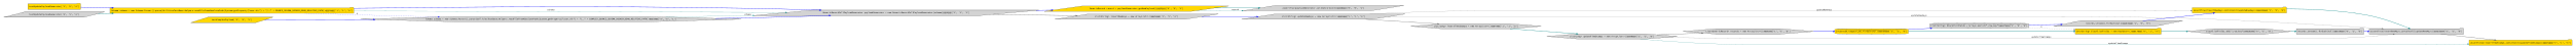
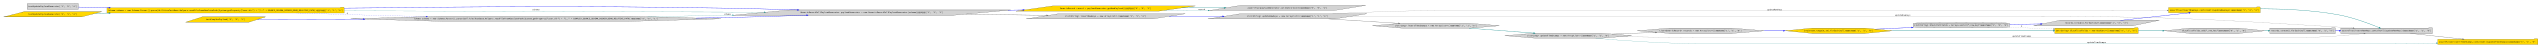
  digraph {
    fontname="Source Code Pro"
    rankdir=LR
    node [fillcolor=lightgrey fontname="Source Code Pro" shape=parallelogram style=filled]
    edge [color=blue fontname="Source Code Pro" style=bold]
    n1 [label="assertTrue(payloadGenerator.validate(record))@@@6@@@['0', '0', '1']"]
    n2 [fillcolor=gold label="Schema schema = new Schema.Parser().parse(UtilitiesTestBase.Helpers.readFileFromAbsolutePath(System.getProperty(\"user.dir\") + \"/..\" + SOURCE_SCHEMA_DOCKER_DEMO_RELATIVE_PATH))@@@3@@@['1', '1', '0']" shape=folder]
    n3 [label="Schema schema = new Schema.Parser().parse(UtilitiesTestBase.Helpers.readFileFromAbsolutePath(System.getProperty(\"user.dir\") + \"/..\" + COMPLEX_SOURCE_SCHEMA_DOCKER_DEMO_RELATIVE_PATH))@@@3@@@['0', '0', '1']" shape=hexagon]
    n4 [label="GenericRecordFullPayloadGenerator payloadGenerator = new GenericRecordFullPayloadGenerator(schema)@@@4@@@['1', '1', '1']"]
    n5 [fillcolor=gold label="GenericRecord record = payloadGenerator.getNewPayload()@@@5@@@['0', '0', '1']"]
    n6 [label="List<String> insertRowKeys = new ArrayList<>()@@@5@@@['1', '1', '0']"]
    n7 [label="List<String> updateRowKeys = new ArrayList<>()@@@6@@@['1', '1', '0']"]
    n8 [label="List<Long> insertTimeStamps = new ArrayList<>()@@@7@@@['1', '1', '0']" shape=hexagon]
    n9 [label="assertTrue(insertRowKeys.containsAll(updateRowKeys))@@@25@@@['1', '1', '0']" shape=folder]
    n10 [fillcolor=gold label="assertTrue(insertRowKeys.containsAll(updateRowKeys))@@@24@@@['1', '0', '0']" shape=folder]
    n11 [label="List<Long> updateTimeStamps = new ArrayList<>()@@@8@@@['1', '1', '0']" shape=hexagon]
    n12 [fillcolor=gold label="assertFalse(insertTimeStamps.containsAll(updateTimeStamps))@@@26@@@['0', '1', '0']" shape=folder]
    n13 [label="List<GenericRecord> records = new ArrayList<>()@@@9@@@['1', '1', '0']" shape=hexagon]
    n14 [fillcolor=gold label="Set<String> blacklistFields = new HashSet<>()@@@17@@@['0', '1', '0']" shape=folder]
    n15 [label="blacklistFields.add(\"_row_key\")@@@18@@@['0', '1', '0']" shape=hexagon]
    n16 [label="records.stream().forEach(null)@@@19@@@['0', '1', '0']" shape=folder]
-   n17 [fillcolor=gold label="IntStream.range(0,10).forEach(null)@@@10@@@['1', '1', '0']" shape=cylinder]
+   n17 [fillcolor=gold label="IntStream.range(0,10).forEach(null)@@@10@@@['1', '1', '0']" shape=hexagon]
    n18 [fillcolor=gold label="testComplexPayload['0', '0', '1']"]
    n19 [label="List<String> blacklistFields = Arrays.asList(\"_row_key\")@@@17@@@['1', '0', '0']" shape=cylinder]
-   n20 [fillcolor=gold label="testUpdatePayloadGenerator['1', '0', '0']" shape=folder]
+   n20 [label="testUpdatePayloadGenerator['1', '0', '0']" shape=folder]
    n21 [label="records.stream().forEach(null)@@@18@@@['1', '0', '0']"]
-   n22 [label="testUpdatePayloadGenerator['0', '1', '0']"]
+   n22 [fillcolor=gold label="testUpdatePayloadGenerator['0', '1', '0']"]
    n2 -> n3 [label=0 style=dashed]
    n2 -> n4 [color=teal label=schema style=solid]
    n2 -> n4
    n3 -> n4
    n3 -> n4 [color=teal label=schema style=solid]
    n4 -> n5
    n4 -> n6 [color=gray40]
    n5 -> n1 [color=teal]
    n5 -> n1 [color=teal label=record style=solid]
    n6 -> n7
    n7 -> n8 [color=gray40]
    n7 -> n9 [color=gray40 label=updateRowKeys style=solid]
    n7 -> n10 [color=gray40 label=updateRowKeys style=solid]
    n8 -> n11 [color=teal]
    n9 -> n12 [color=gray40]
    n10 -> n9 [color=teal]
    n11 -> n9 [color=gray40 label=updateTimeStamps style=solid]
    n11 -> n12 [color=teal label=updateTimeStamps style=solid]
    n11 -> n13 [color=gray40]
    n13 -> n17
    n14 -> n15 [color=teal]
    n15 -> n16 [color=teal]
    n16 -> n9
    n17 -> n14 [color=teal]
    n17 -> n19
    n18 -> n3
    n19 -> n14 [color=gray40 label=0 style=dashed]
    n19 -> n21
    n20 -> n2
    n21 -> n10
    n22 -> n2 [color=teal]
  }
